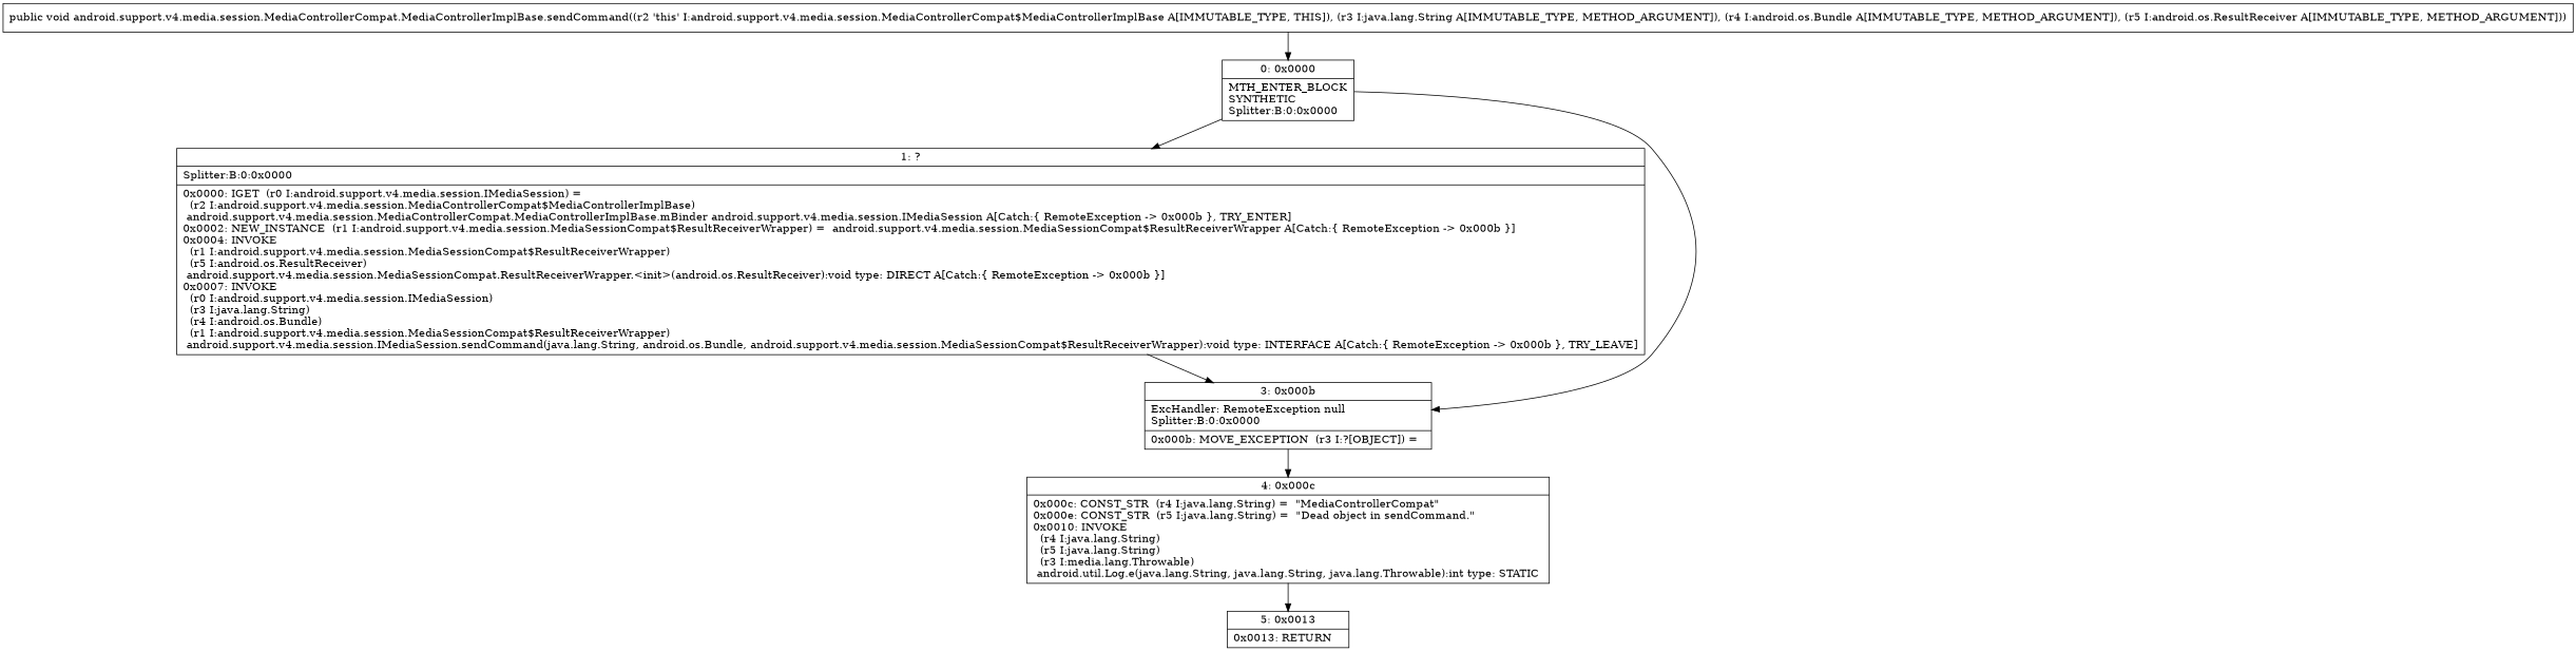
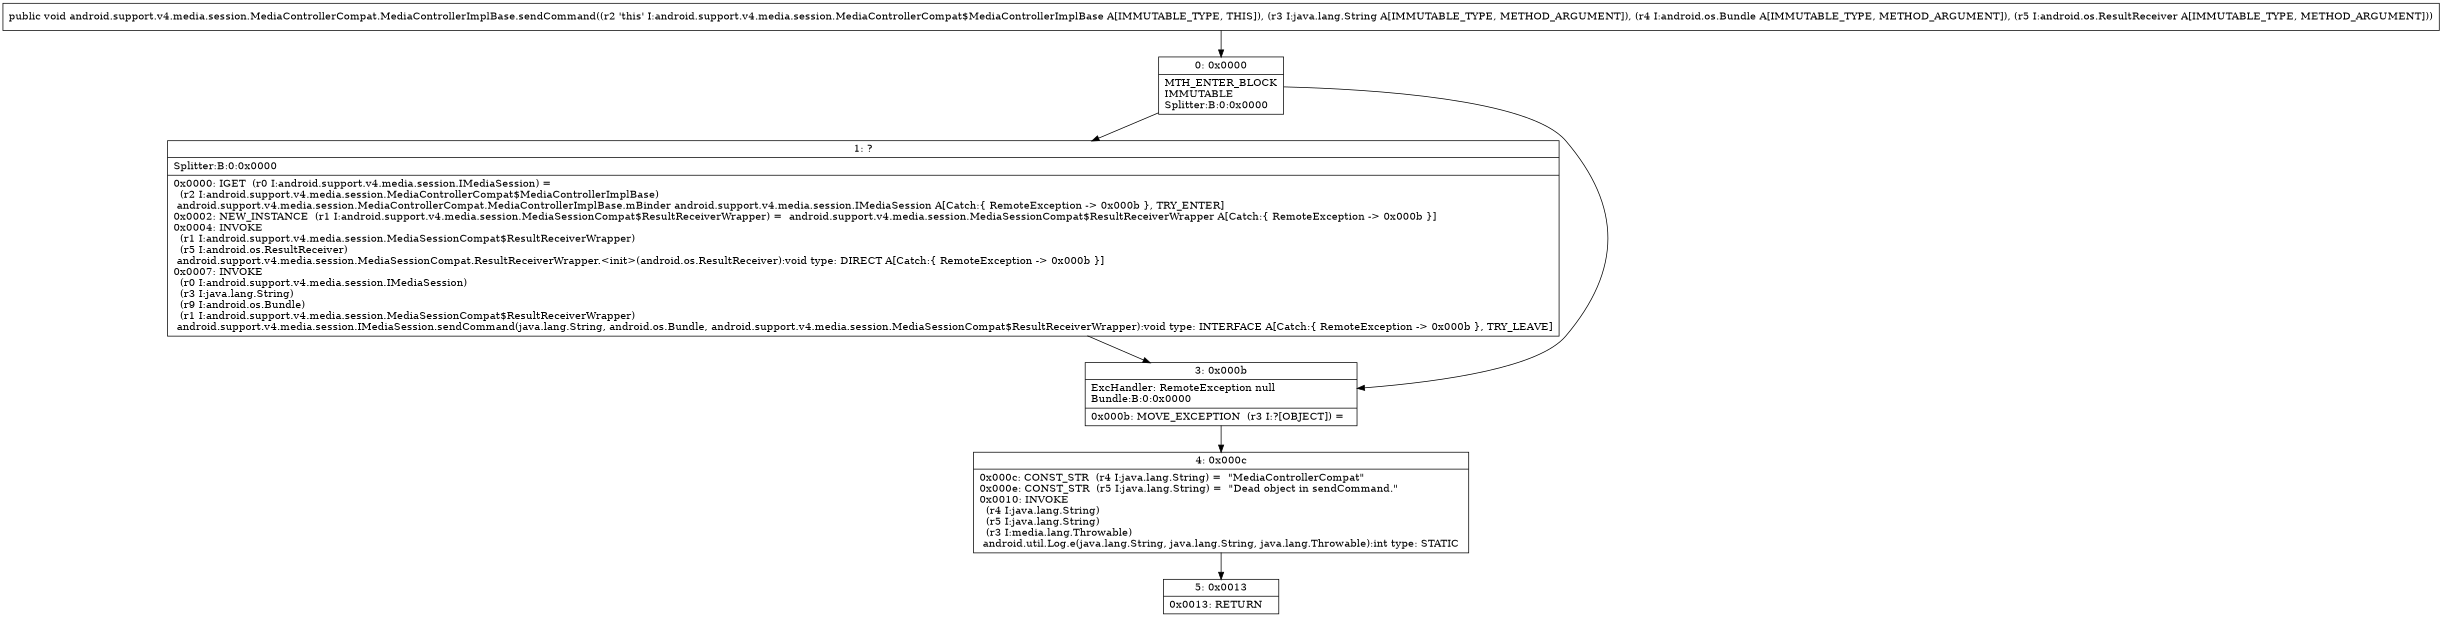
  digraph {
    node [shape=record]
-   n1 [label="{0\:\ 0x0000|MTH_ENTER_BLOCK\lSYNTHETIC\lSplitter:B:0:0x0000\l}"]
-   n2 [label="{1\:\ ?|Splitter:B:0:0x0000\l|0x0000: IGET  (r0 I:android.support.v4.media.session.IMediaSession) = \l  (r2 I:android.support.v4.media.session.MediaControllerCompat$MediaControllerImplBase)\l android.support.v4.media.session.MediaControllerCompat.MediaControllerImplBase.mBinder android.support.v4.media.session.IMediaSession A[Catch:\{ RemoteException \-\> 0x000b \}, TRY_ENTER]\l0x0002: NEW_INSTANCE  (r1 I:android.support.v4.media.session.MediaSessionCompat$ResultReceiverWrapper) =  android.support.v4.media.session.MediaSessionCompat$ResultReceiverWrapper A[Catch:\{ RemoteException \-\> 0x000b \}]\l0x0004: INVOKE  \l  (r1 I:android.support.v4.media.session.MediaSessionCompat$ResultReceiverWrapper)\l  (r5 I:android.os.ResultReceiver)\l android.support.v4.media.session.MediaSessionCompat.ResultReceiverWrapper.\<init\>(android.os.ResultReceiver):void type: DIRECT A[Catch:\{ RemoteException \-\> 0x000b \}]\l0x0007: INVOKE  \l  (r0 I:android.support.v4.media.session.IMediaSession)\l  (r3 I:java.lang.String)\l  (r4 I:android.os.Bundle)\l  (r1 I:android.support.v4.media.session.MediaSessionCompat$ResultReceiverWrapper)\l android.support.v4.media.session.IMediaSession.sendCommand(java.lang.String, android.os.Bundle, android.support.v4.media.session.MediaSessionCompat$ResultReceiverWrapper):void type: INTERFACE A[Catch:\{ RemoteException \-\> 0x000b \}, TRY_LEAVE]\l}"]
-   n3 [label="{3\:\ 0x000b|ExcHandler: RemoteException null\lSplitter:B:0:0x0000\l|0x000b: MOVE_EXCEPTION  (r3 I:?[OBJECT]) =  \l}"]
+   n1 [label="{0\:\ 0x0000|MTH_ENTER_BLOCK\lIMMUTABLE\lSplitter:B:0:0x0000\l}"]
+   n2 [label="{1\:\ ?|Splitter:B:0:0x0000\l|0x0000: IGET  (r0 I:android.support.v4.media.session.IMediaSession) = \l  (r2 I:android.support.v4.media.session.MediaControllerCompat$MediaControllerImplBase)\l android.support.v4.media.session.MediaControllerCompat.MediaControllerImplBase.mBinder android.support.v4.media.session.IMediaSession A[Catch:\{ RemoteException \-\> 0x000b \}, TRY_ENTER]\l0x0002: NEW_INSTANCE  (r1 I:android.support.v4.media.session.MediaSessionCompat$ResultReceiverWrapper) =  android.support.v4.media.session.MediaSessionCompat$ResultReceiverWrapper A[Catch:\{ RemoteException \-\> 0x000b \}]\l0x0004: INVOKE  \l  (r1 I:android.support.v4.media.session.MediaSessionCompat$ResultReceiverWrapper)\l  (r5 I:android.os.ResultReceiver)\l android.support.v4.media.session.MediaSessionCompat.ResultReceiverWrapper.\<init\>(android.os.ResultReceiver):void type: DIRECT A[Catch:\{ RemoteException \-\> 0x000b \}]\l0x0007: INVOKE  \l  (r0 I:android.support.v4.media.session.IMediaSession)\l  (r3 I:java.lang.String)\l  (r9 I:android.os.Bundle)\l  (r1 I:android.support.v4.media.session.MediaSessionCompat$ResultReceiverWrapper)\l android.support.v4.media.session.IMediaSession.sendCommand(java.lang.String, android.os.Bundle, android.support.v4.media.session.MediaSessionCompat$ResultReceiverWrapper):void type: INTERFACE A[Catch:\{ RemoteException \-\> 0x000b \}, TRY_LEAVE]\l}"]
+   n3 [label="{3\:\ 0x000b|ExcHandler: RemoteException null\lBundle:B:0:0x0000\l|0x000b: MOVE_EXCEPTION  (r3 I:?[OBJECT]) =  \l}"]
    n4 [label="{4\:\ 0x000c|0x000c: CONST_STR  (r4 I:java.lang.String) =  \"MediaControllerCompat\" \l0x000e: CONST_STR  (r5 I:java.lang.String) =  \"Dead object in sendCommand.\" \l0x0010: INVOKE  \l  (r4 I:java.lang.String)\l  (r5 I:java.lang.String)\l  (r3 I:media.lang.Throwable)\l android.util.Log.e(java.lang.String, java.lang.String, java.lang.Throwable):int type: STATIC \l}"]
    n5 [label="{5\:\ 0x0013|0x0013: RETURN   \l}"]
    n6 [label="{public void android.support.v4.media.session.MediaControllerCompat.MediaControllerImplBase.sendCommand((r2 'this' I:android.support.v4.media.session.MediaControllerCompat$MediaControllerImplBase A[IMMUTABLE_TYPE, THIS]), (r3 I:java.lang.String A[IMMUTABLE_TYPE, METHOD_ARGUMENT]), (r4 I:android.os.Bundle A[IMMUTABLE_TYPE, METHOD_ARGUMENT]), (r5 I:android.os.ResultReceiver A[IMMUTABLE_TYPE, METHOD_ARGUMENT])) }"]
    n1 -> n2
    n1 -> n3
    n2 -> n3
    n3 -> n4
    n4 -> n5
    n6 -> n1
  }
